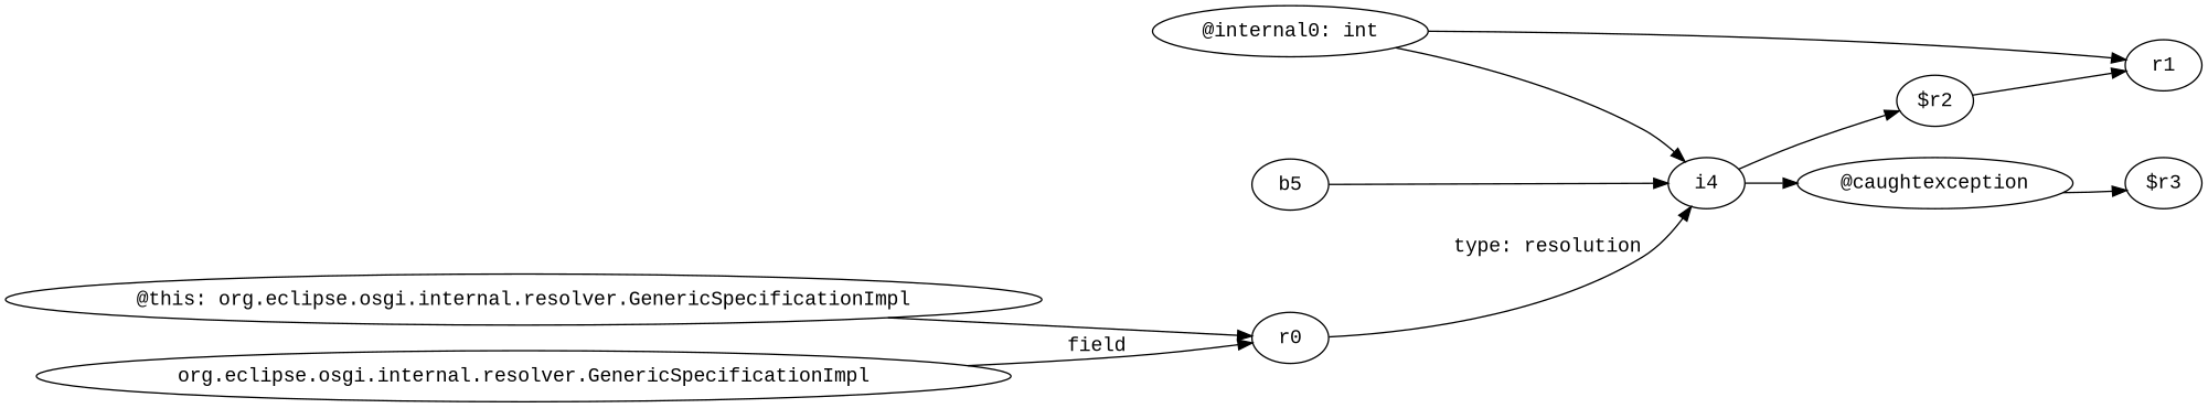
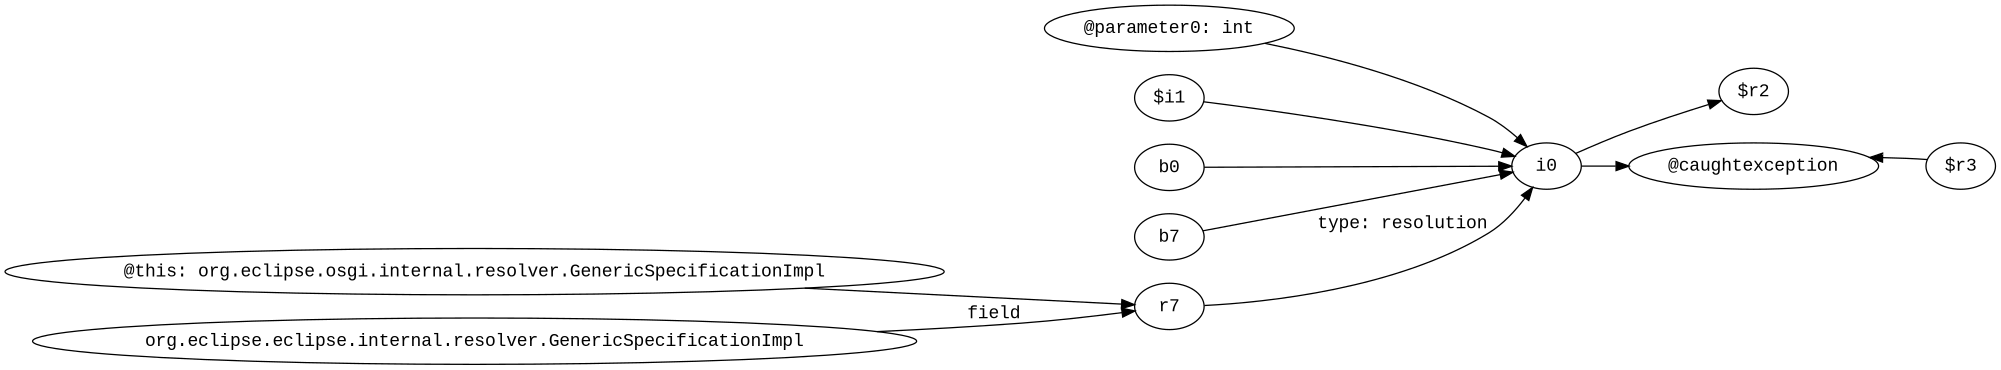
  digraph {
    fontname="Liberation Mono"
    rankdir=LR
    node [fontname="Liberation Mono"]
    edge [fontname="Liberation Mono"]
-   n2 [label=i4]
+   n1 [label="$i1"]
+   n2 [label=i0]
    n3 [label="$r2"]
    n4 [label="@caughtexception"]
-   n5 [label=r1]
+   n6 [label=b7]
    n7 [label="@this: org.eclipse.osgi.internal.resolver.GenericSpecificationImpl"]
-   n8 [label=r0]
-   n9 [label="@internal0: int"]
-   n10 [label="org.eclipse.osgi.internal.resolver.GenericSpecificationImpl"]
-   n11 [label=b5]
+   n8 [label=r7]
+   n9 [label="@parameter0: int"]
+   n10 [label="org.eclipse.eclipse.internal.resolver.GenericSpecificationImpl"]
+   n11 [label=b0]
    n12 [label="$r3"]
+   n1 -> n2
    n2 -> n3
    n2 -> n4
-   n3 -> n5
-   n4 -> n12
+   n12 -> n4
+   n6 -> n2
    n7 -> n8
    n8 -> n2 [label="type: resolution"]
    n9 -> n2
-   n9 -> n5
    n10 -> n8 [label=field]
    n11 -> n2
  }
